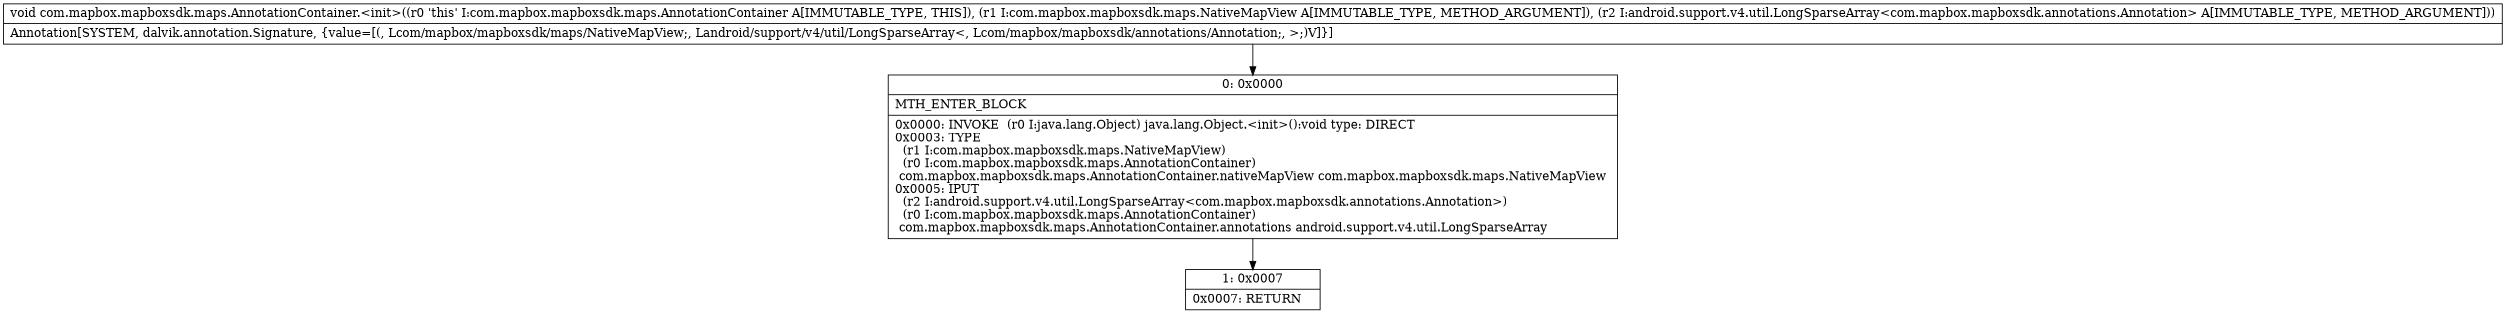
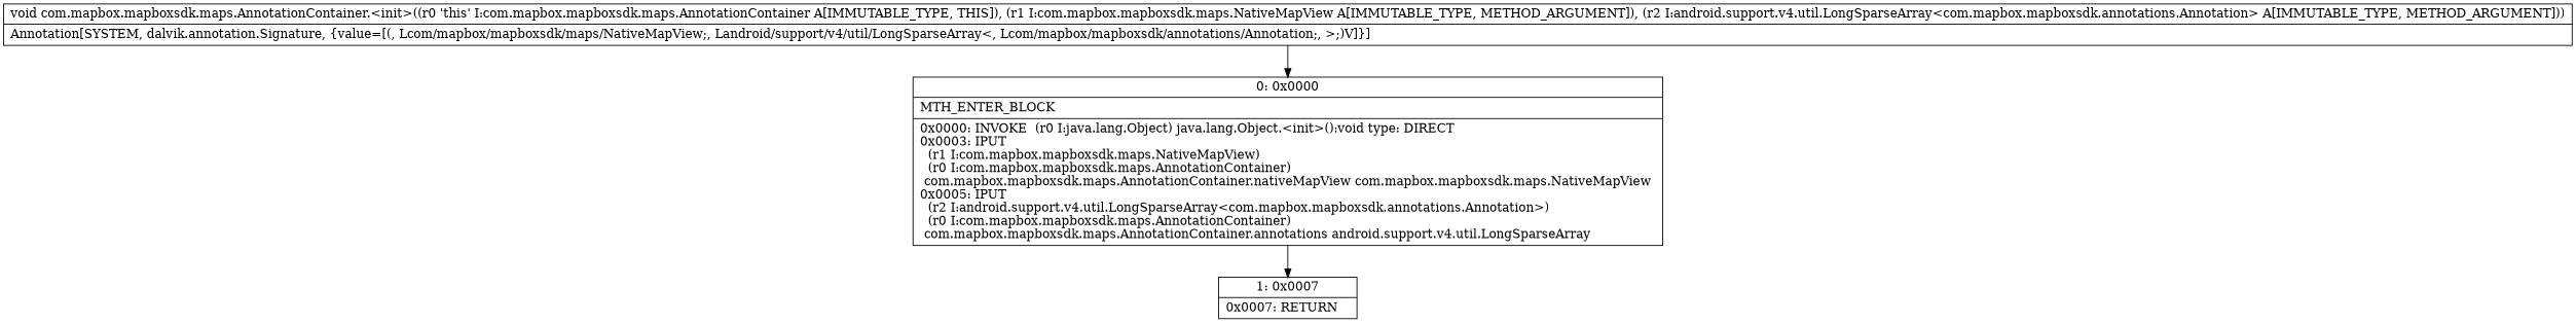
  digraph {
    node [shape=record]
-   n1 [label="{0\:\ 0x0000|MTH_ENTER_BLOCK\l|0x0000: INVOKE  (r0 I:java.lang.Object) java.lang.Object.\<init\>():void type: DIRECT \l0x0003: TYPE  \l  (r1 I:com.mapbox.mapboxsdk.maps.NativeMapView)\l  (r0 I:com.mapbox.mapboxsdk.maps.AnnotationContainer)\l com.mapbox.mapboxsdk.maps.AnnotationContainer.nativeMapView com.mapbox.mapboxsdk.maps.NativeMapView \l0x0005: IPUT  \l  (r2 I:android.support.v4.util.LongSparseArray\<com.mapbox.mapboxsdk.annotations.Annotation\>)\l  (r0 I:com.mapbox.mapboxsdk.maps.AnnotationContainer)\l com.mapbox.mapboxsdk.maps.AnnotationContainer.annotations android.support.v4.util.LongSparseArray \l}"]
+   n1 [label="{0\:\ 0x0000|MTH_ENTER_BLOCK\l|0x0000: INVOKE  (r0 I:java.lang.Object) java.lang.Object.\<init\>():void type: DIRECT \l0x0003: IPUT  \l  (r1 I:com.mapbox.mapboxsdk.maps.NativeMapView)\l  (r0 I:com.mapbox.mapboxsdk.maps.AnnotationContainer)\l com.mapbox.mapboxsdk.maps.AnnotationContainer.nativeMapView com.mapbox.mapboxsdk.maps.NativeMapView \l0x0005: IPUT  \l  (r2 I:android.support.v4.util.LongSparseArray\<com.mapbox.mapboxsdk.annotations.Annotation\>)\l  (r0 I:com.mapbox.mapboxsdk.maps.AnnotationContainer)\l com.mapbox.mapboxsdk.maps.AnnotationContainer.annotations android.support.v4.util.LongSparseArray \l}"]
    n2 [label="{1\:\ 0x0007|0x0007: RETURN   \l}"]
    n3 [label="{void com.mapbox.mapboxsdk.maps.AnnotationContainer.\<init\>((r0 'this' I:com.mapbox.mapboxsdk.maps.AnnotationContainer A[IMMUTABLE_TYPE, THIS]), (r1 I:com.mapbox.mapboxsdk.maps.NativeMapView A[IMMUTABLE_TYPE, METHOD_ARGUMENT]), (r2 I:android.support.v4.util.LongSparseArray\<com.mapbox.mapboxsdk.annotations.Annotation\> A[IMMUTABLE_TYPE, METHOD_ARGUMENT]))  | Annotation[SYSTEM, dalvik.annotation.Signature, \{value=[(, Lcom\/mapbox\/mapboxsdk\/maps\/NativeMapView;, Landroid\/support\/v4\/util\/LongSparseArray\<, Lcom\/mapbox\/mapboxsdk\/annotations\/Annotation;, \>;)V]\}]\l}"]
    n1 -> n2
    n3 -> n1
  }
